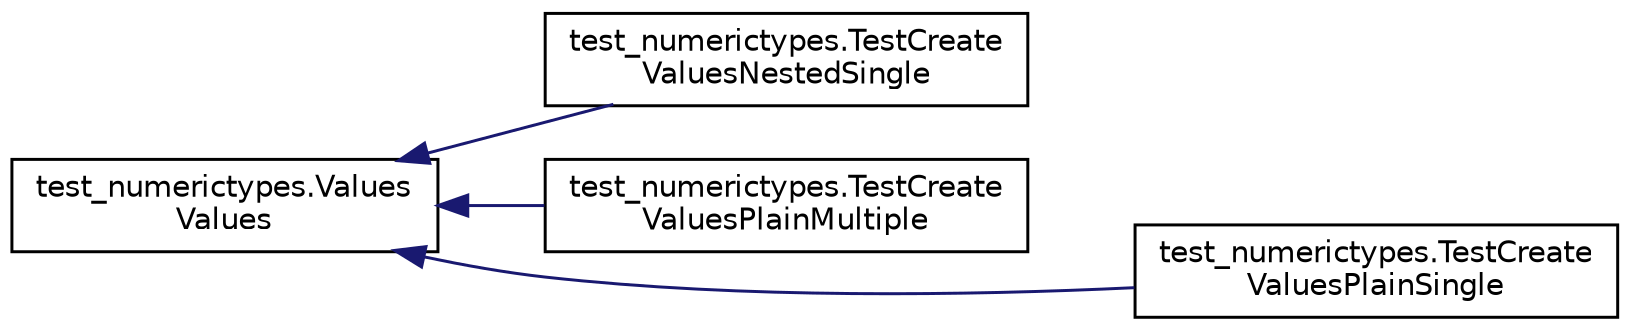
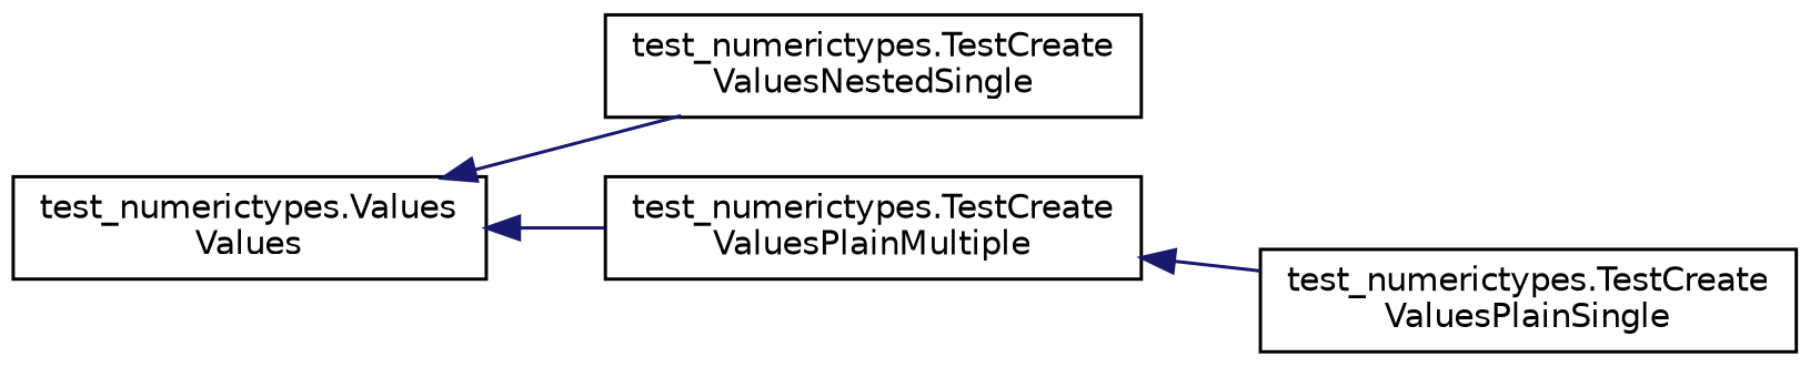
  digraph {
    rankdir=LR
    node [color=black fillcolor=white fontname=Helvetica fontsize=10 shape=record style=filled]
    edge [color=midnightblue dir=back fontname=Helvetica fontsize=10 labelfontname=Helvetica labelfontsize=10 style=solid]
    n1 [height=0.2 label="test_numerictypes.Values\lValues" width=0.4]
    n2 [height=0.2 label="test_numerictypes.TestCreate\lValuesNestedSingle" width=0.4]
    n3 [height=0.2 label="test_numerictypes.TestCreate\lValuesPlainMultiple" width=0.4]
    n4 [height=0.2 label="test_numerictypes.TestCreate\lValuesPlainSingle" width=0.4]
    n1 -> n2
    n1 -> n3
-   n1 -> n4
+   n3 -> n4
  }
